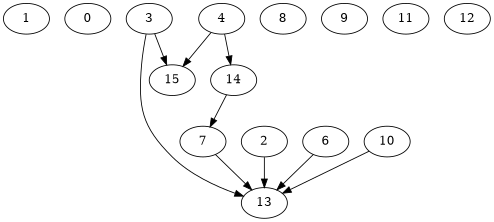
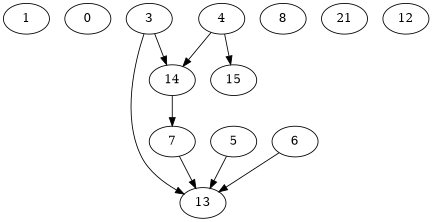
  digraph {
    node [alpha=0.17]
    1 [alpha=0.09 expect_size=38096896]
    n2 [expect_size=6541312 label=0]
    3 [expect_size=31475712]
    13 [alpha=0.16 expect_size=33081344]
    14 [alpha=0.15 expect_size=26665984]
    7 [alpha=0.11 expect_size=10439680]
    4 [alpha=0.19 expect_size=13191168]
    15 [alpha=0.06 expect_size=23373824]
-   5 [alpha=0.00 expect_size=50979840 label=2]
+   5 [alpha=0.00 expect_size=50979840]
    6 [alpha=0.20 expect_size=44285952]
    8 [alpha=0.13 expect_size=18581504]
-   9 [alpha=0.10 expect_size=45944832]
-   10 [alpha=0.03 expect_size=25180160]
-   11 [alpha=0.13 expect_size=19718144]
+   11 [alpha=0.13 expect_size=19718144 label=21]
    12 [alpha=0.05 expect_size=41276416]
    3 -> 13
-   3 -> 15
+   3 -> 14
    14 -> 7
    7 -> 13
    4 -> 14
    4 -> 15
    5 -> 13
    6 -> 13
-   10 -> 13
  }
